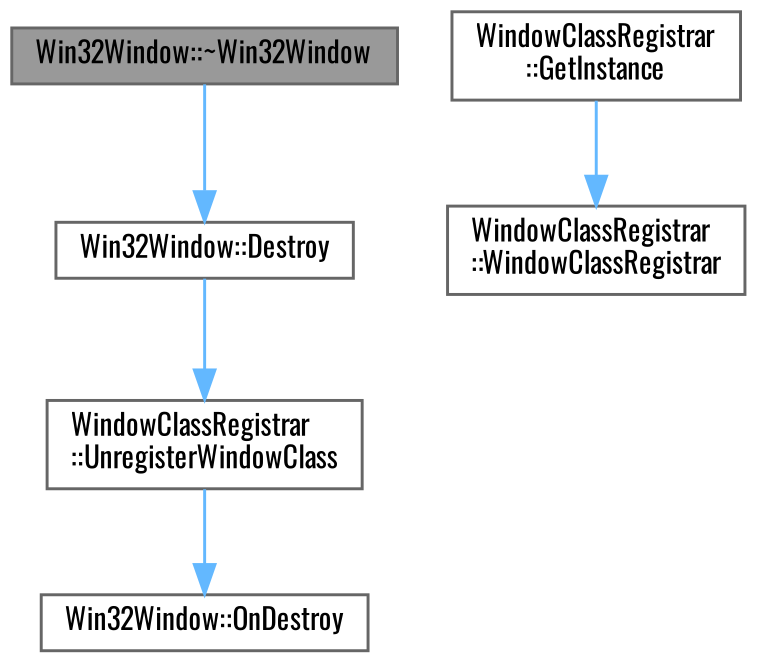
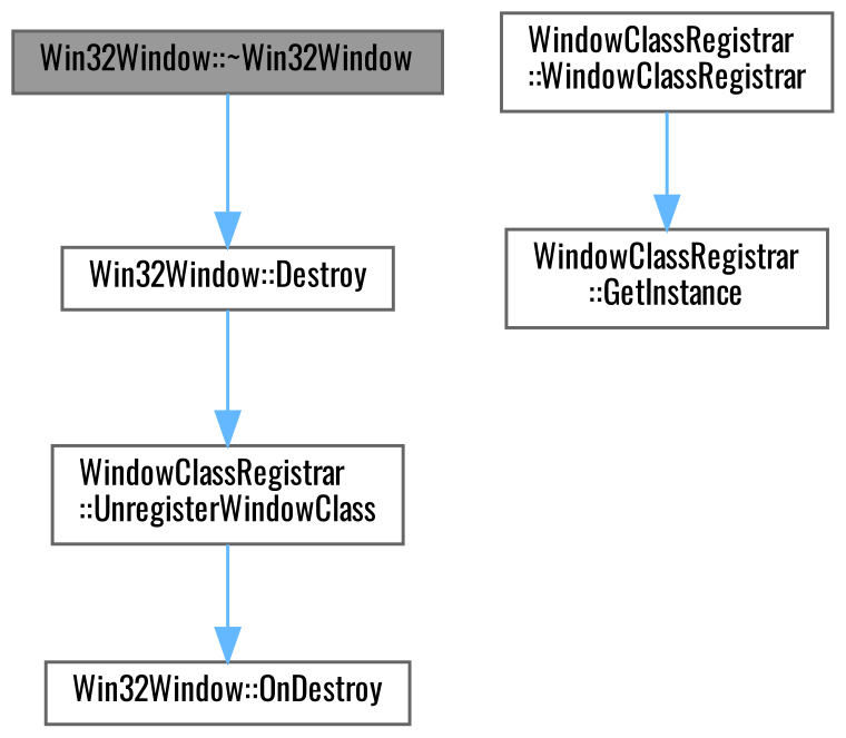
  digraph {
    fontname=Oswald
    rankdir=TB
    node [color=grey40 fillcolor=white fontname=Oswald fontsize=10 shape=box style=filled]
    edge [color=steelblue1 fontname=Oswald fontsize=10 labelfontname=Helvetica labelfontsize=10 style=solid]
    n1 [color=gray40 fillcolor=grey60 fontcolor=black height=0.2 label="Win32Window::~Win32Window" width=0.4]
    n2 [height=0.2 label="Win32Window::Destroy" width=0.4]
    n3 [height=0.2 label="WindowClassRegistrar\l::UnregisterWindowClass" width=0.4]
    n4 [height=0.2 label="WindowClassRegistrar\l::GetInstance" width=0.4]
    n5 [height=0.2 label="WindowClassRegistrar\l::WindowClassRegistrar" width=0.4]
    n6 [height=0.2 label="Win32Window::OnDestroy" width=0.4]
    n1 -> n2
    n2 -> n3
    n3 -> n6
-   n4 -> n5
+   n5 -> n4
  }
